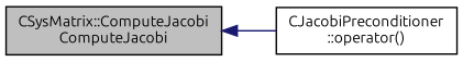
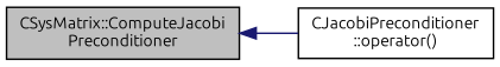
  digraph {
    rankdir=LR
    fontname=Ubuntu
    node [color=black fontname=Ubuntu fontsize=10 shape=record style=filled]
-   n1 [fillcolor=grey75 fontcolor=black height=0.2 label="CSysMatrix::ComputeJacobi\lComputeJacobi" width=0.4]
+   n1 [fillcolor=grey75 fontcolor=black height=0.2 label="CSysMatrix::ComputeJacobi\lPreconditioner" width=0.4]
    n2 [fillcolor=white height=0.2 label="CJacobiPreconditioner\l::operator()" width=0.4]
    n1 -> n2 [color=midnightblue dir=back fontname=Ubuntu fontsize=10 labelfontname=Helvetica labelfontsize=10 style=solid]
  }
